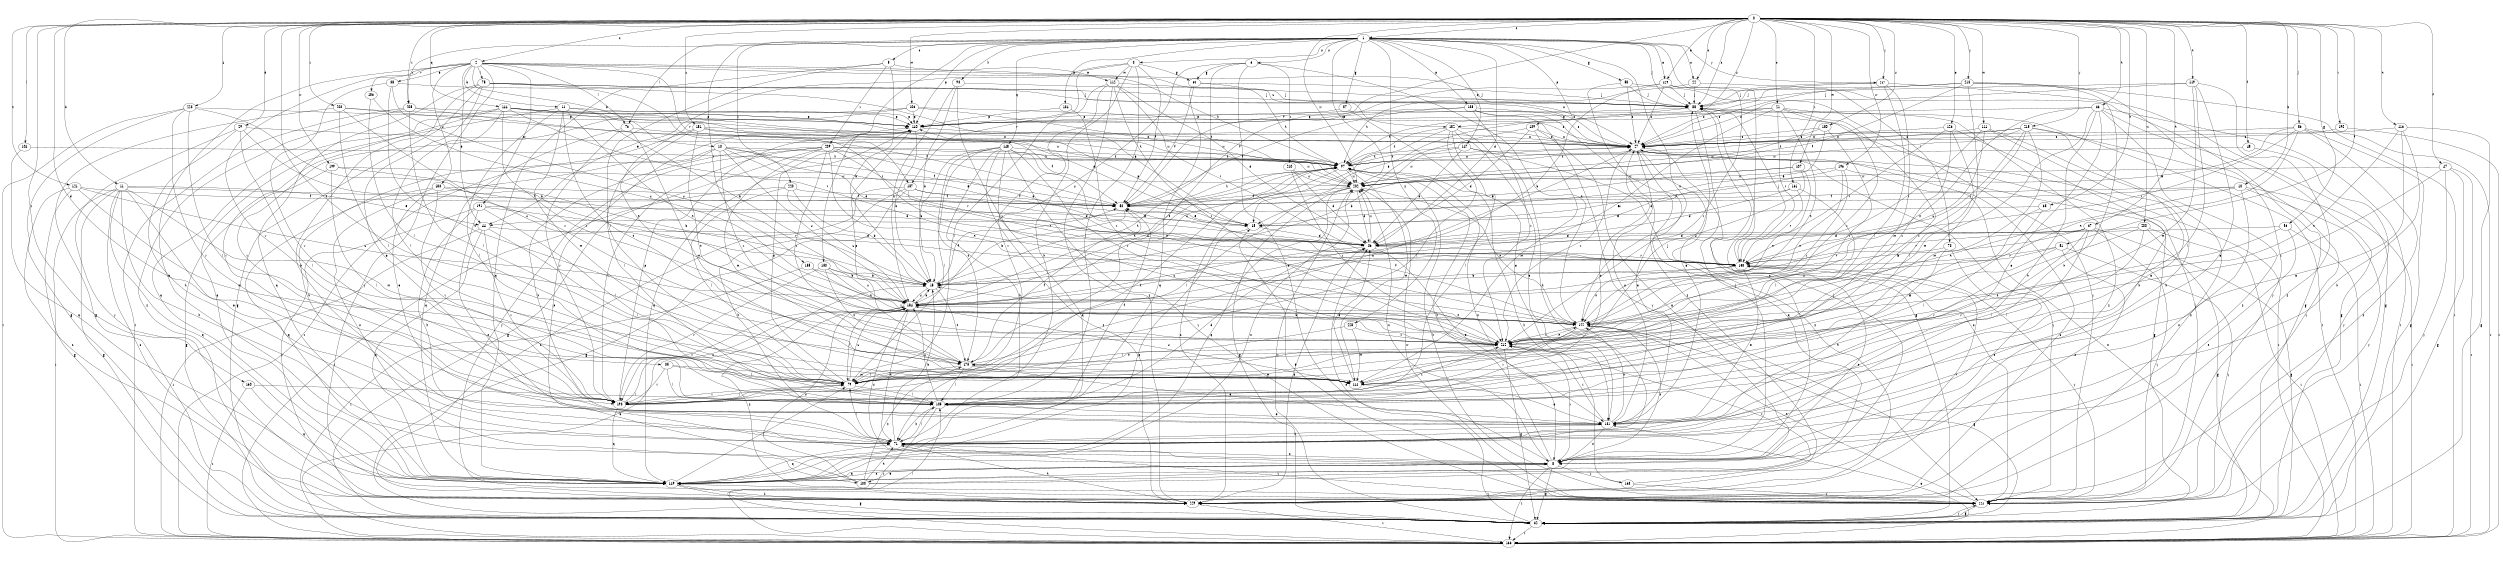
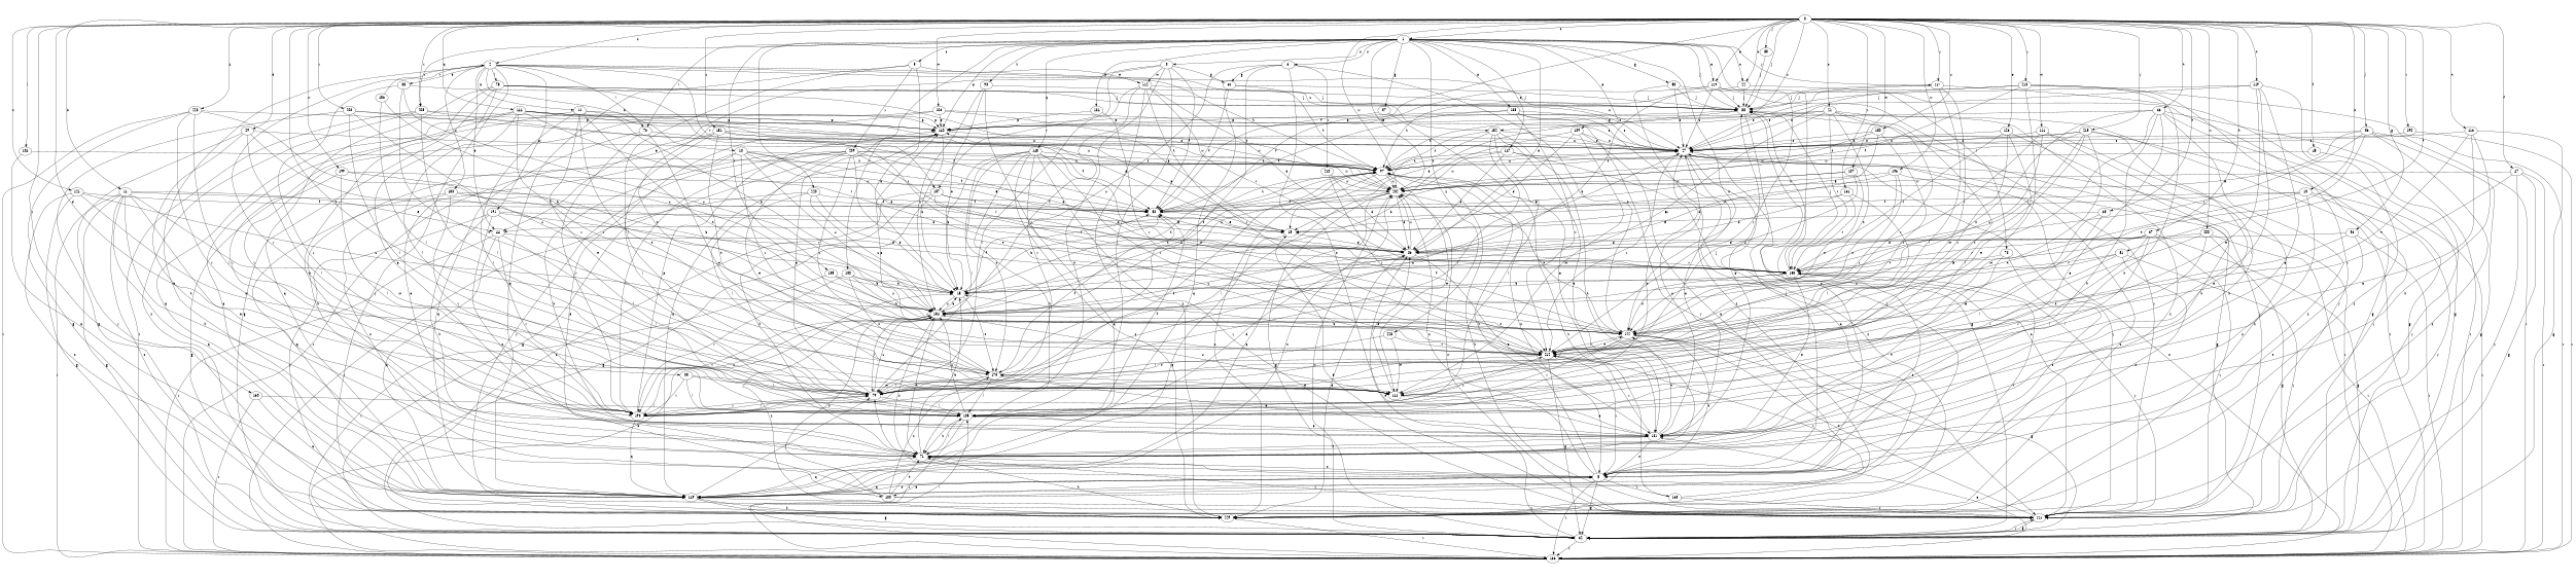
  strict digraph {
    fontname=Lato
    node [fontname=Lato]
    edge [fontname=Lato]
    0
    1
    2
    10
    11
    21
    22
    29
    35
    47
    48
    51
    53
    56
    65
    66
    67
+   85
    86
    88
    104
    106
    107
    111
    116
    119
    121
    126
    129
    144
    160
    161
    175
    180
    181
    182
    190
    196
    199
    200
    202
    203
    208
    213
    215
    217
    223
    3
    5
    6
    36
    57
    58
    73
    76
    93
    122
    134
    138
    139
    140
    147
    148
    153
    155
    220
    228
    13
    14
    27
    38
    44
    78
    97
    130
    156
    157
    183
    191
    193
    221
    8
    166
    71
    149
    62
    114
    131
    229
    105
    184
    212
    158
    79
    18
    45
    60
    112
    209
    210
    163
    0 -> 1 [label=a]
    0 -> 2 [label=a]
    0 -> 10 [label=b]
    0 -> 11 [label=b]
    0 -> 21 [label=c]
    0 -> 22 [label=c]
    0 -> 29 [label=d]
    0 -> 35 [label=d]
    0 -> 47 [label=f]
    0 -> 48 [label=f]
    0 -> 51 [label=f]
    0 -> 53 [label=f]
    0 -> 56 [label=g]
    0 -> 65 [label=h]
    0 -> 66 [label=h]
    0 -> 67 [label=h]
+   0 -> 85 [label=j]
    0 -> 86 [label=j]
-   0 -> 88 [label=a]
+   0 -> 88 [label=j]
    0 -> 104 [label=l]
    0 -> 106 [label=m]
    0 -> 107 [label=m]
    0 -> 111 [label=m]
    0 -> 116 [label=n]
    0 -> 119 [label=n]
    0 -> 121 [label=n]
    0 -> 126 [label=o]
    0 -> 129 [label=o]
    0 -> 144 [label=q]
    0 -> 160 [label=s]
    0 -> 161 [label=s]
    0 -> 175 [label=t]
    0 -> 180 [label=u]
    0 -> 181 [label=u]
    0 -> 182 [label=u]
    0 -> 190 [label=v]
    0 -> 196 [label=w]
    0 -> 199 [label=w]
    0 -> 200 [label=w]
    0 -> 202 [label=w]
    0 -> 203 [label=x]
    0 -> 208 [label=x]
    0 -> 213 [label=y]
    0 -> 215 [label=y]
    0 -> 217 [label=y]
    0 -> 223 [label=z]
    1 -> 22 [label=c]
    1 -> 88 [label=j]
    1 -> 129 [label=o]
    1 -> 202 [label=w]
    1 -> 208 [label=x]
    1 -> 217 [label=y]
    1 -> 3 [label=a]
    1 -> 5 [label=a]
    1 -> 6 [label=a]
    1 -> 36 [label=d]
    1 -> 57 [label=g]
    1 -> 58 [label=g]
    1 -> 73 [label=i]
    1 -> 76 [label=i]
    1 -> 93 [label=k]
    1 -> 122 [label=n]
    1 -> 134 [label=p]
    1 -> 138 [label=p]
    1 -> 139 [label=p]
    1 -> 140 [label=p]
    1 -> 147 [label=q]
    1 -> 148 [label=q]
    1 -> 153 [label=r]
    1 -> 155 [label=r]
    1 -> 220 [label=y]
    1 -> 228 [label=z]
    2 -> 182 [label=u]
    2 -> 76 [label=i]
    2 -> 13 [label=b]
    2 -> 14 [label=b]
    2 -> 27 [label=c]
    2 -> 38 [label=e]
    2 -> 44 [label=e]
    2 -> 78 [label=i]
    2 -> 97 [label=k]
    2 -> 130 [label=o]
-   2 -> 156 [label=r]
+   156 -> 2 [label=r]
    2 -> 157 [label=r]
    2 -> 183 [label=u]
    2 -> 191 [label=v]
    2 -> 193 [label=v]
    2 -> 221 [label=y]
    10 -> 53 [label=f]
    10 -> 122 [label=n]
    10 -> 44 [label=e]
    10 -> 221 [label=y]
    10 -> 8 [label=a]
    10 -> 166 [label=s]
    11 -> 53 [label=f]
    11 -> 44 [label=e]
    11 -> 166 [label=s]
    11 -> 71 [label=h]
    11 -> 149 [label=q]
    11 -> 62 [label=g]
    11 -> 114 [label=m]
    11 -> 131 [label=o]
    11 -> 229 [label=z]
    21 -> 122 [label=n]
    21 -> 140 [label=p]
    21 -> 97 [label=k]
    21 -> 229 [label=z]
    21 -> 105 [label=l]
    21 -> 184 [label=u]
    21 -> 212 [label=x]
    21 -> 158 [label=r]
    22 -> 88 [label=j]
    22 -> 97 [label=k]
    22 -> 62 [label=g]
    29 -> 27 [label=c]
    29 -> 221 [label=y]
    29 -> 71 [label=h]
    29 -> 105 [label=l]
    29 -> 184 [label=u]
    35 -> 193 [label=v]
    35 -> 114 [label=m]
    35 -> 105 [label=l]
    35 -> 79 [label=i]
    47 -> 202 [label=w]
    47 -> 221 [label=y]
    47 -> 166 [label=s]
    47 -> 62 [label=g]
    47 -> 212 [label=x]
    48 -> 97 [label=k]
    48 -> 221 [label=y]
    51 -> 221 [label=y]
    51 -> 8 [label=a]
    51 -> 184 [label=u]
    51 -> 212 [label=x]
    51 -> 158 [label=r]
    53 -> 97 [label=k]
    53 -> 18 [label=b]
    53 -> 45 [label=e]
    56 -> 175 [label=t]
    56 -> 36 [label=d]
    56 -> 8 [label=a]
    56 -> 166 [label=s]
    65 -> 114 [label=m]
    65 -> 105 [label=l]
    65 -> 45 [label=e]
    66 -> 122 [label=n]
    66 -> 140 [label=p]
    66 -> 166 [label=s]
    66 -> 71 [label=h]
    66 -> 62 [label=g]
    66 -> 114 [label=m]
    66 -> 131 [label=o]
    66 -> 229 [label=z]
    67 -> 36 [label=d]
    67 -> 193 [label=v]
    67 -> 221 [label=y]
    67 -> 62 [label=g]
    67 -> 105 [label=l]
    67 -> 158 [label=r]
    67 -> 18 [label=b]
+   85 -> 88 [label=j]
    86 -> 122 [label=n]
    86 -> 27 [label=c]
    86 -> 166 [label=s]
    86 -> 62 [label=g]
    86 -> 229 [label=z]
    86 -> 158 [label=r]
    86 -> 45 [label=e]
    88 -> 140 [label=p]
    88 -> 166 [label=s]
    88 -> 131 [label=o]
    88 -> 45 [label=e]
    104 -> 97 [label=k]
    104 -> 149 [label=q]
    106 -> 202 [label=w]
    106 -> 122 [label=n]
    106 -> 140 [label=p]
    106 -> 27 [label=c]
    106 -> 193 [label=v]
    107 -> 202 [label=w]
    107 -> 122 [label=n]
    107 -> 184 [label=u]
    107 -> 45 [label=e]
    111 -> 27 [label=c]
    111 -> 71 [label=h]
    111 -> 229 [label=z]
    111 -> 184 [label=u]
    111 -> 158 [label=r]
    116 -> 122 [label=n]
    116 -> 27 [label=c]
    116 -> 71 [label=h]
    116 -> 62 [label=g]
    116 -> 131 [label=o]
    119 -> 88 [label=j]
    119 -> 27 [label=c]
    119 -> 114 [label=m]
    119 -> 131 [label=o]
    119 -> 229 [label=z]
    119 -> 105 [label=l]
    121 -> 53 [label=f]
    121 -> 62 [label=g]
    121 -> 114 [label=m]
    121 -> 229 [label=z]
    121 -> 184 [label=u]
    126 -> 27 [label=c]
    126 -> 71 [label=h]
    126 -> 212 [label=x]
    126 -> 158 [label=r]
    126 -> 79 [label=i]
    129 -> 53 [label=f]
    129 -> 88 [label=j]
    129 -> 27 [label=c]
    129 -> 8 [label=a]
    129 -> 212 [label=x]
    129 -> 18 [label=b]
    144 -> 202 [label=w]
    144 -> 140 [label=p]
    144 -> 27 [label=c]
    144 -> 97 [label=k]
    144 -> 193 [label=v]
    144 -> 149 [label=q]
    144 -> 212 [label=x]
    144 -> 158 [label=r]
    144 -> 79 [label=i]
    160 -> 166 [label=s]
    160 -> 149 [label=q]
    160 -> 105 [label=l]
    161 -> 53 [label=f]
    161 -> 36 [label=d]
    161 -> 158 [label=r]
    161 -> 79 [label=i]
    175 -> 53 [label=f]
    175 -> 140 [label=p]
    175 -> 27 [label=c]
    175 -> 114 [label=m]
    175 -> 131 [label=o]
    175 -> 105 [label=l]
    175 -> 79 [label=i]
    180 -> 202 [label=w]
    180 -> 27 [label=c]
    180 -> 212 [label=x]
    180 -> 45 [label=e]
    181 -> 53 [label=f]
    181 -> 175 [label=t]
    181 -> 27 [label=c]
    181 -> 97 [label=k]
    181 -> 166 [label=s]
    181 -> 105 [label=l]
    182 -> 27 [label=c]
    182 -> 97 [label=k]
    182 -> 71 [label=h]
    182 -> 131 [label=o]
    182 -> 105 [label=l]
    182 -> 184 [label=u]
    182 -> 79 [label=i]
    190 -> 27 [label=c]
    190 -> 166 [label=s]
    196 -> 202 [label=w]
    196 -> 36 [label=d]
    196 -> 122 [label=n]
    196 -> 229 [label=z]
    196 -> 212 [label=x]
    199 -> 202 [label=w]
    199 -> 62 [label=g]
    199 -> 105 [label=l]
    199 -> 18 [label=b]
    200 -> 36 [label=d]
    200 -> 193 [label=v]
    200 -> 166 [label=s]
    200 -> 62 [label=g]
    200 -> 105 [label=l]
    202 -> 53 [label=f]
    202 -> 36 [label=d]
    202 -> 122 [label=n]
    202 -> 149 [label=q]
    202 -> 62 [label=g]
    202 -> 79 [label=i]
    203 -> 202 [label=w]
    203 -> 140 [label=p]
    203 -> 62 [label=g]
    203 -> 212 [label=x]
    203 -> 79 [label=i]
    208 -> 53 [label=f]
    208 -> 140 [label=p]
    208 -> 166 [label=s]
    208 -> 229 [label=z]
    208 -> 79 [label=i]
    213 -> 53 [label=f]
    213 -> 88 [label=j]
    213 -> 27 [label=c]
    213 -> 221 [label=y]
    213 -> 166 [label=s]
    213 -> 71 [label=h]
    213 -> 79 [label=i]
    215 -> 202 [label=w]
    215 -> 27 [label=c]
    215 -> 97 [label=k]
    215 -> 221 [label=y]
    215 -> 114 [label=m]
    215 -> 131 [label=o]
    215 -> 212 [label=x]
    215 -> 158 [label=r]
    217 -> 88 [label=j]
    217 -> 27 [label=c]
    217 -> 62 [label=g]
    217 -> 114 [label=m]
    217 -> 79 [label=i]
    223 -> 140 [label=p]
    223 -> 193 [label=v]
    223 -> 166 [label=s]
    223 -> 62 [label=g]
    223 -> 105 [label=l]
    223 -> 18 [label=b]
    3 -> 53 [label=f]
    3 -> 44 [label=e]
    3 -> 157 [label=r]
    3 -> 71 [label=h]
    3 -> 105 [label=l]
    3 -> 60 [label=g]
    3 -> 112 [label=m]
    5 -> 149 [label=q]
    5 -> 79 [label=i]
    5 -> 18 [label=b]
    5 -> 112 [label=m]
    5 -> 209 [label=x]
    6 -> 175 [label=t]
    6 -> 122 [label=n]
-   6 -> 8 [label=a]
+   6 -> 131 [label=a]
    6 -> 184 [label=u]
    6 -> 60 [label=g]
    6 -> 210 [label=x]
    36 -> 202 [label=w]
    36 -> 131 [label=o]
    36 -> 184 [label=u]
    36 -> 158 [label=r]
    57 -> 140 [label=p]
    57 -> 131 [label=o]
    58 -> 88 [label=j]
    58 -> 27 [label=c]
    58 -> 221 [label=y]
    58 -> 229 [label=z]
    73 -> 8 [label=a]
    73 -> 71 [label=h]
    73 -> 158 [label=r]
    76 -> 27 [label=c]
    76 -> 193 [label=v]
    76 -> 149 [label=q]
    76 -> 114 [label=m]
    93 -> 88 [label=j]
    93 -> 184 [label=u]
    93 -> 212 [label=x]
    93 -> 18 [label=b]
    122 -> 53 [label=f]
    122 -> 193 [label=v]
    122 -> 8 [label=a]
    122 -> 62 [label=g]
    122 -> 212 [label=x]
    134 -> 140 [label=p]
    134 -> 212 [label=x]
    138 -> 53 [label=f]
    138 -> 140 [label=p]
    138 -> 27 [label=c]
    138 -> 221 [label=y]
    138 -> 62 [label=g]
    138 -> 212 [label=x]
    139 -> 36 [label=d]
    139 -> 27 [label=c]
    139 -> 149 [label=q]
    139 -> 114 [label=m]
    139 -> 18 [label=b]
    140 -> 27 [label=c]
    140 -> 149 [label=q]
    140 -> 18 [label=b]
    147 -> 202 [label=w]
    147 -> 36 [label=d]
    147 -> 97 [label=k]
    147 -> 149 [label=q]
    147 -> 62 [label=g]
    148 -> 175 [label=t]
    148 -> 122 [label=n]
    148 -> 97 [label=k]
    148 -> 221 [label=y]
    148 -> 71 [label=h]
    148 -> 149 [label=q]
    148 -> 229 [label=z]
    148 -> 212 [label=x]
    148 -> 79 [label=i]
    148 -> 18 [label=b]
    153 -> 175 [label=t]
    153 -> 193 [label=v]
    153 -> 184 [label=u]
    153 -> 212 [label=x]
    153 -> 18 [label=b]
    155 -> 122 [label=n]
    155 -> 166 [label=s]
    155 -> 18 [label=b]
    220 -> 53 [label=f]
    220 -> 166 [label=s]
    220 -> 184 [label=u]
    220 -> 79 [label=i]
    220 -> 18 [label=b]
    228 -> 114 [label=m]
    228 -> 212 [label=x]
    228 -> 79 [label=i]
    13 -> 53 [label=f]
    13 -> 36 [label=d]
    13 -> 97 [label=k]
    13 -> 71 [label=h]
    13 -> 131 [label=o]
    13 -> 184 [label=u]
    13 -> 212 [label=x]
    13 -> 45 [label=e]
    14 -> 175 [label=t]
    14 -> 122 [label=n]
    14 -> 140 [label=p]
    14 -> 149 [label=q]
    14 -> 114 [label=m]
    14 -> 105 [label=l]
    14 -> 18 [label=b]
    14 -> 45 [label=e]
    27 -> 97 [label=k]
    27 -> 221 [label=y]
    27 -> 166 [label=s]
    27 -> 131 [label=o]
    27 -> 229 [label=z]
    27 -> 212 [label=x]
    38 -> 88 [label=j]
    38 -> 175 [label=t]
    38 -> 193 [label=v]
    38 -> 184 [label=u]
    44 -> 36 [label=d]
    44 -> 193 [label=v]
    44 -> 166 [label=s]
    44 -> 149 [label=q]
    44 -> 105 [label=l]
    78 -> 88 [label=j]
    78 -> 27 [label=c]
    78 -> 71 [label=h]
    78 -> 149 [label=q]
    78 -> 62 [label=g]
    78 -> 131 [label=o]
    78 -> 158 [label=r]
    78 -> 45 [label=e]
    97 -> 202 [label=w]
    97 -> 27 [label=c]
    97 -> 8 [label=a]
    97 -> 114 [label=m]
    97 -> 229 [label=z]
    97 -> 184 [label=u]
    130 -> 88 [label=j]
    130 -> 175 [label=t]
    130 -> 140 [label=p]
    130 -> 71 [label=h]
    130 -> 184 [label=u]
    130 -> 158 [label=r]
    156 -> 184 [label=u]
    156 -> 79 [label=i]
    157 -> 53 [label=f]
    157 -> 36 [label=d]
    157 -> 71 [label=h]
    157 -> 62 [label=g]
    157 -> 229 [label=z]
    157 -> 158 [label=r]
    183 -> 53 [label=f]
    183 -> 36 [label=d]
    183 -> 193 [label=v]
    183 -> 8 [label=a]
    183 -> 149 [label=q]
    191 -> 221 [label=y]
    191 -> 8 [label=a]
    191 -> 71 [label=h]
    191 -> 158 [label=r]
    191 -> 79 [label=i]
    191 -> 45 [label=e]
    193 -> 140 [label=p]
    193 -> 97 [label=k]
    193 -> 149 [label=q]
    193 -> 184 [label=u]
    193 -> 212 [label=x]
    193 -> 79 [label=i]
    221 -> 88 [label=j]
    221 -> 202 [label=w]
    221 -> 122 [label=n]
    221 -> 27 [label=c]
    221 -> 97 [label=k]
    221 -> 62 [label=g]
    221 -> 45 [label=e]
    8 -> 88 [label=j]
    8 -> 202 [label=w]
    8 -> 97 [label=k]
    8 -> 130 [label=o]
    8 -> 166 [label=s]
    8 -> 149 [label=q]
    8 -> 62 [label=g]
    8 -> 184 [label=u]
    8 -> 212 [label=x]
    8 -> 163 [label=s]
    166 -> 27 [label=c]
    166 -> 131 [label=o]
    166 -> 105 [label=l]
    166 -> 18 [label=b]
    71 -> 221 [label=y]
    71 -> 8 [label=a]
    71 -> 149 [label=q]
    71 -> 105 [label=l]
    71 -> 79 [label=i]
    71 -> 18 [label=b]
    149 -> 202 [label=w]
    149 -> 221 [label=y]
    149 -> 8 [label=a]
    149 -> 62 [label=g]
    149 -> 229 [label=z]
    149 -> 79 [label=i]
    62 -> 202 [label=w]
    62 -> 36 [label=d]
    62 -> 221 [label=y]
    62 -> 166 [label=s]
    114 -> 36 [label=d]
    114 -> 131 [label=o]
    114 -> 184 [label=u]
    131 -> 122 [label=n]
    131 -> 27 [label=c]
    131 -> 8 [label=a]
    131 -> 71 [label=h]
    131 -> 212 [label=x]
    229 -> 36 [label=d]
    229 -> 166 [label=s]
    229 -> 71 [label=h]
    105 -> 53 [label=f]
    105 -> 36 [label=d]
    105 -> 27 [label=c]
    105 -> 166 [label=s]
    105 -> 71 [label=h]
    105 -> 131 [label=o]
    105 -> 184 [label=u]
    184 -> 122 [label=n]
    184 -> 97 [label=k]
    184 -> 193 [label=v]
    184 -> 71 [label=h]
    184 -> 229 [label=z]
    184 -> 79 [label=i]
    184 -> 18 [label=b]
    212 -> 175 [label=t]
    212 -> 122 [label=n]
    212 -> 62 [label=g]
    212 -> 18 [label=b]
    158 -> 88 [label=j]
    158 -> 122 [label=n]
    158 -> 221 [label=y]
    158 -> 8 [label=a]
    158 -> 131 [label=o]
    158 -> 18 [label=b]
    79 -> 88 [label=j]
    79 -> 140 [label=p]
    79 -> 193 [label=v]
    79 -> 105 [label=l]
    79 -> 184 [label=u]
    18 -> 53 [label=f]
    18 -> 175 [label=t]
    18 -> 97 [label=k]
    18 -> 184 [label=u]
    45 -> 36 [label=d]
    45 -> 140 [label=p]
    45 -> 149 [label=q]
    60 -> 53 [label=f]
    60 -> 88 [label=j]
    60 -> 97 [label=k]
    60 -> 149 [label=q]
    112 -> 88 [label=j]
    112 -> 36 [label=d]
    112 -> 193 [label=v]
    112 -> 229 [label=z]
    112 -> 212 [label=x]
    112 -> 158 [label=r]
    112 -> 79 [label=i]
    209 -> 202 [label=w]
    209 -> 36 [label=d]
    209 -> 122 [label=n]
    209 -> 97 [label=k]
    209 -> 193 [label=v]
    209 -> 221 [label=y]
    209 -> 71 [label=h]
    209 -> 62 [label=g]
    209 -> 114 [label=m]
    209 -> 212 [label=x]
    209 -> 158 [label=r]
    210 -> 202 [label=w]
    210 -> 36 [label=d]
    210 -> 212 [label=x]
    163 -> 97 [label=k]
    163 -> 221 [label=y]
    163 -> 212 [label=x]
  }
